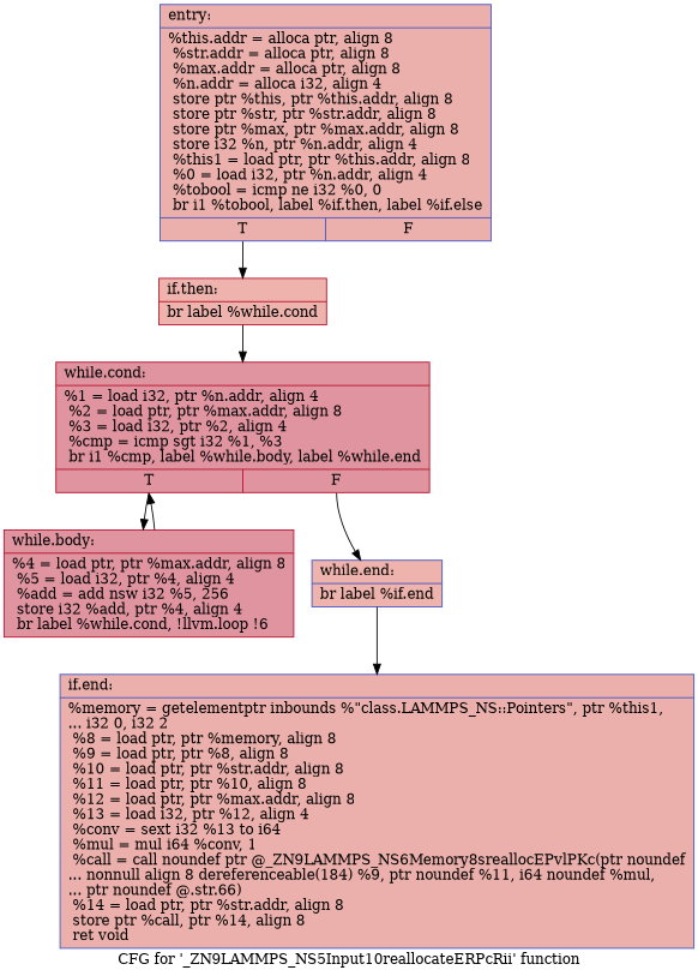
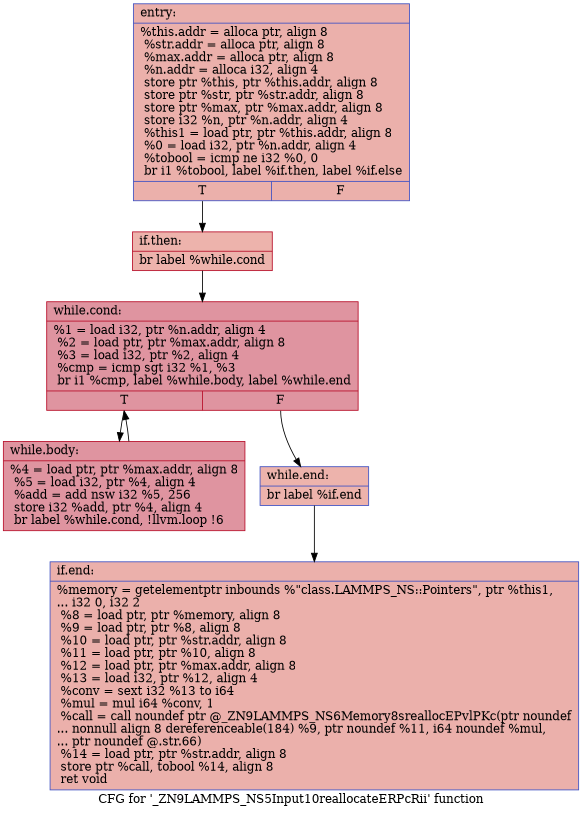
  digraph {
    fontname="DejaVu Serif"
    label="CFG for '_ZN9LAMMPS_NS5Input10reallocateERPcRii' function"
    node [color="#3d50c3ff" fillcolor="#d24b4070" fontname="DejaVu Serif" shape=record style=filled]
    edge [fontname="DejaVu Serif"]
    n1 [label="{entry:\l|  %this.addr = alloca ptr, align 8\l  %str.addr = alloca ptr, align 8\l  %max.addr = alloca ptr, align 8\l  %n.addr = alloca i32, align 4\l  store ptr %this, ptr %this.addr, align 8\l  store ptr %str, ptr %str.addr, align 8\l  store ptr %max, ptr %max.addr, align 8\l  store i32 %n, ptr %n.addr, align 4\l  %this1 = load ptr, ptr %this.addr, align 8\l  %0 = load i32, ptr %n.addr, align 4\l  %tobool = icmp ne i32 %0, 0\l  br i1 %tobool, label %if.then, label %if.else\l|{<s0>T|<s1>F}}"]
    n2 [color="#b70d28ff" fillcolor="#d6524470" label="{if.then:\l|  br label %while.cond\l}"]
    n3 [color="#b70d28ff" fillcolor="#b70d2870" label="{while.cond:\l|  %1 = load i32, ptr %n.addr, align 4\l  %2 = load ptr, ptr %max.addr, align 8\l  %3 = load i32, ptr %2, align 4\l  %cmp = icmp sgt i32 %1, %3\l  br i1 %cmp, label %while.body, label %while.end\l|{<s0>T|<s1>F}}"]
    n4 [color="#b70d28ff" fillcolor="#b70d2870" label="{while.body:\l|  %4 = load ptr, ptr %max.addr, align 8\l  %5 = load i32, ptr %4, align 4\l  %add = add nsw i32 %5, 256\l  store i32 %add, ptr %4, align 4\l  br label %while.cond, !llvm.loop !6\l}"]
    n5 [fillcolor="#d6524470" label="{while.end:\l|  br label %if.end\l}"]
-   n6 [label="{if.end:\l|  %memory = getelementptr inbounds %\"class.LAMMPS_NS::Pointers\", ptr %this1,\l... i32 0, i32 2\l  %8 = load ptr, ptr %memory, align 8\l  %9 = load ptr, ptr %8, align 8\l  %10 = load ptr, ptr %str.addr, align 8\l  %11 = load ptr, ptr %10, align 8\l  %12 = load ptr, ptr %max.addr, align 8\l  %13 = load i32, ptr %12, align 4\l  %conv = sext i32 %13 to i64\l  %mul = mul i64 %conv, 1\l  %call = call noundef ptr @_ZN9LAMMPS_NS6Memory8sreallocEPvlPKc(ptr noundef\l... nonnull align 8 dereferenceable(184) %9, ptr noundef %11, i64 noundef %mul,\l... ptr noundef @.str.66)\l  %14 = load ptr, ptr %str.addr, align 8\l  store ptr %call, ptr %14, align 8\l  ret void\l}"]
+   n6 [label="{if.end:\l|  %memory = getelementptr inbounds %\"class.LAMMPS_NS::Pointers\", ptr %this1,\l... i32 0, i32 2\l  %8 = load ptr, ptr %memory, align 8\l  %9 = load ptr, ptr %8, align 8\l  %10 = load ptr, ptr %str.addr, align 8\l  %11 = load ptr, ptr %10, align 8\l  %12 = load ptr, ptr %max.addr, align 8\l  %13 = load i32, ptr %12, align 4\l  %conv = sext i32 %13 to i64\l  %mul = mul i64 %conv, 1\l  %call = call noundef ptr @_ZN9LAMMPS_NS6Memory8sreallocEPvlPKc(ptr noundef\l... nonnull align 8 dereferenceable(184) %9, ptr noundef %11, i64 noundef %mul,\l... ptr noundef @.str.66)\l  %14 = load ptr, ptr %str.addr, align 8\l  store ptr %call, tobool %14, align 8\l  ret void\l}"]
    n1 -> n2 [tailport=s0]
    n2 -> n3
    n3 -> n4 [tailport=s0]
    n3 -> n5 [tailport=s1]
    n4 -> n3
    n5 -> n6
  }
